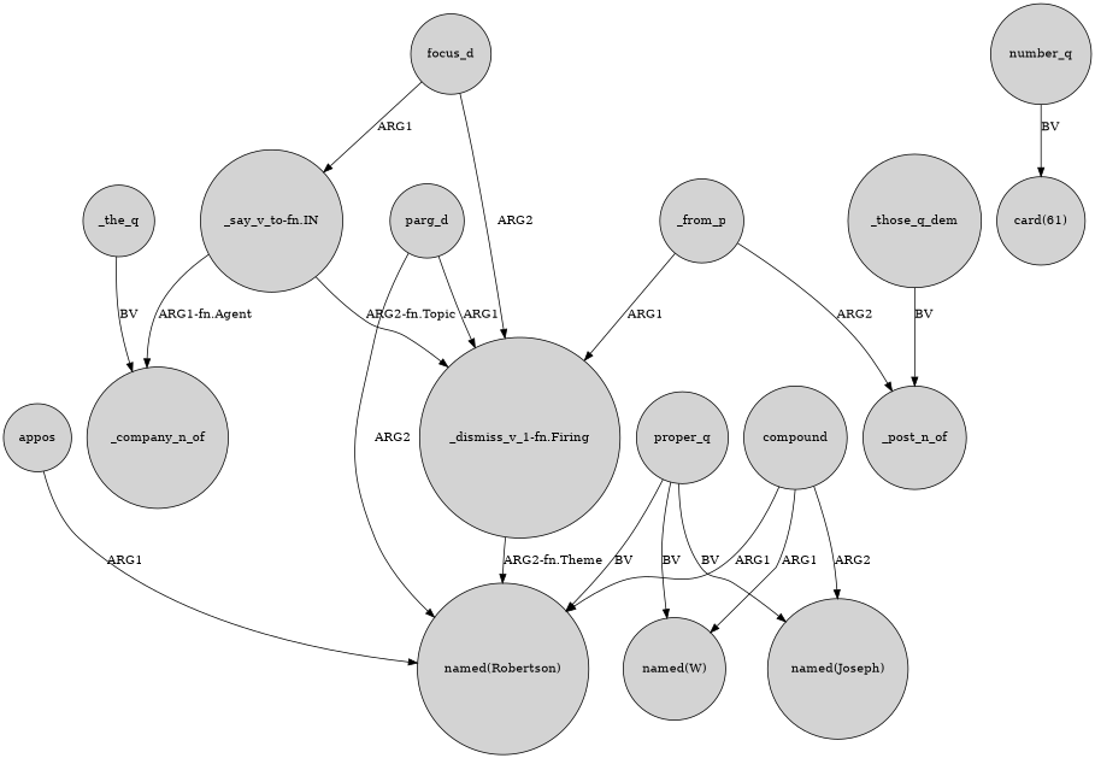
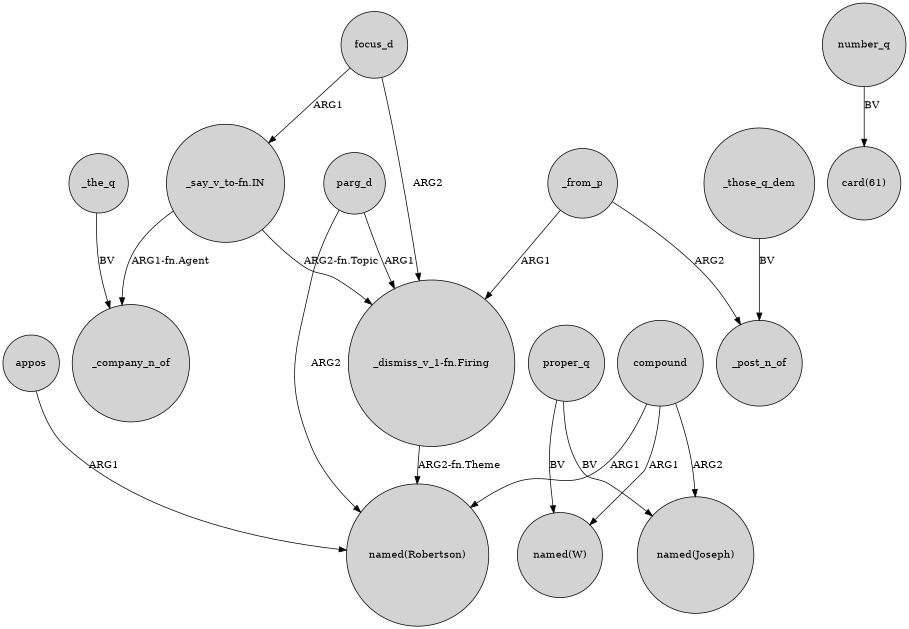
  digraph {
    node [shape=circle style=filled]
    compound
    "named(Robertson)"
    "named(W)"
    "named(Joseph)"
    "_say_v_to-fn.IN"
    "_dismiss_v_1-fn.Firing"
    _company_n_of
    proper_q
    parg_d
    focus_d
    _those_q_dem
    _post_n_of
    number_q
    "card(61)"
    _from_p
    _the_q
    appos
    compound -> "named(Robertson)" [label=ARG1]
    compound -> "named(W)" [label=ARG1]
    compound -> "named(Joseph)" [label=ARG2]
    "_say_v_to-fn.IN" -> "_dismiss_v_1-fn.Firing" [label="ARG2-fn.Topic"]
    "_say_v_to-fn.IN" -> _company_n_of [label="ARG1-fn.Agent"]
    "_dismiss_v_1-fn.Firing" -> "named(Robertson)" [label="ARG2-fn.Theme"]
-   proper_q -> "named(Robertson)" [label=BV]
    proper_q -> "named(W)" [label=BV]
    proper_q -> "named(Joseph)" [label=BV]
    parg_d -> "named(Robertson)" [label=ARG2]
    parg_d -> "_dismiss_v_1-fn.Firing" [label=ARG1]
    focus_d -> "_say_v_to-fn.IN" [label=ARG1]
    focus_d -> "_dismiss_v_1-fn.Firing" [label=ARG2]
    _those_q_dem -> _post_n_of [label=BV]
    number_q -> "card(61)" [label=BV]
    _from_p -> "_dismiss_v_1-fn.Firing" [label=ARG1]
    _from_p -> _post_n_of [label=ARG2]
    _the_q -> _company_n_of [label=BV]
    appos -> "named(Robertson)" [label=ARG1]
  }
